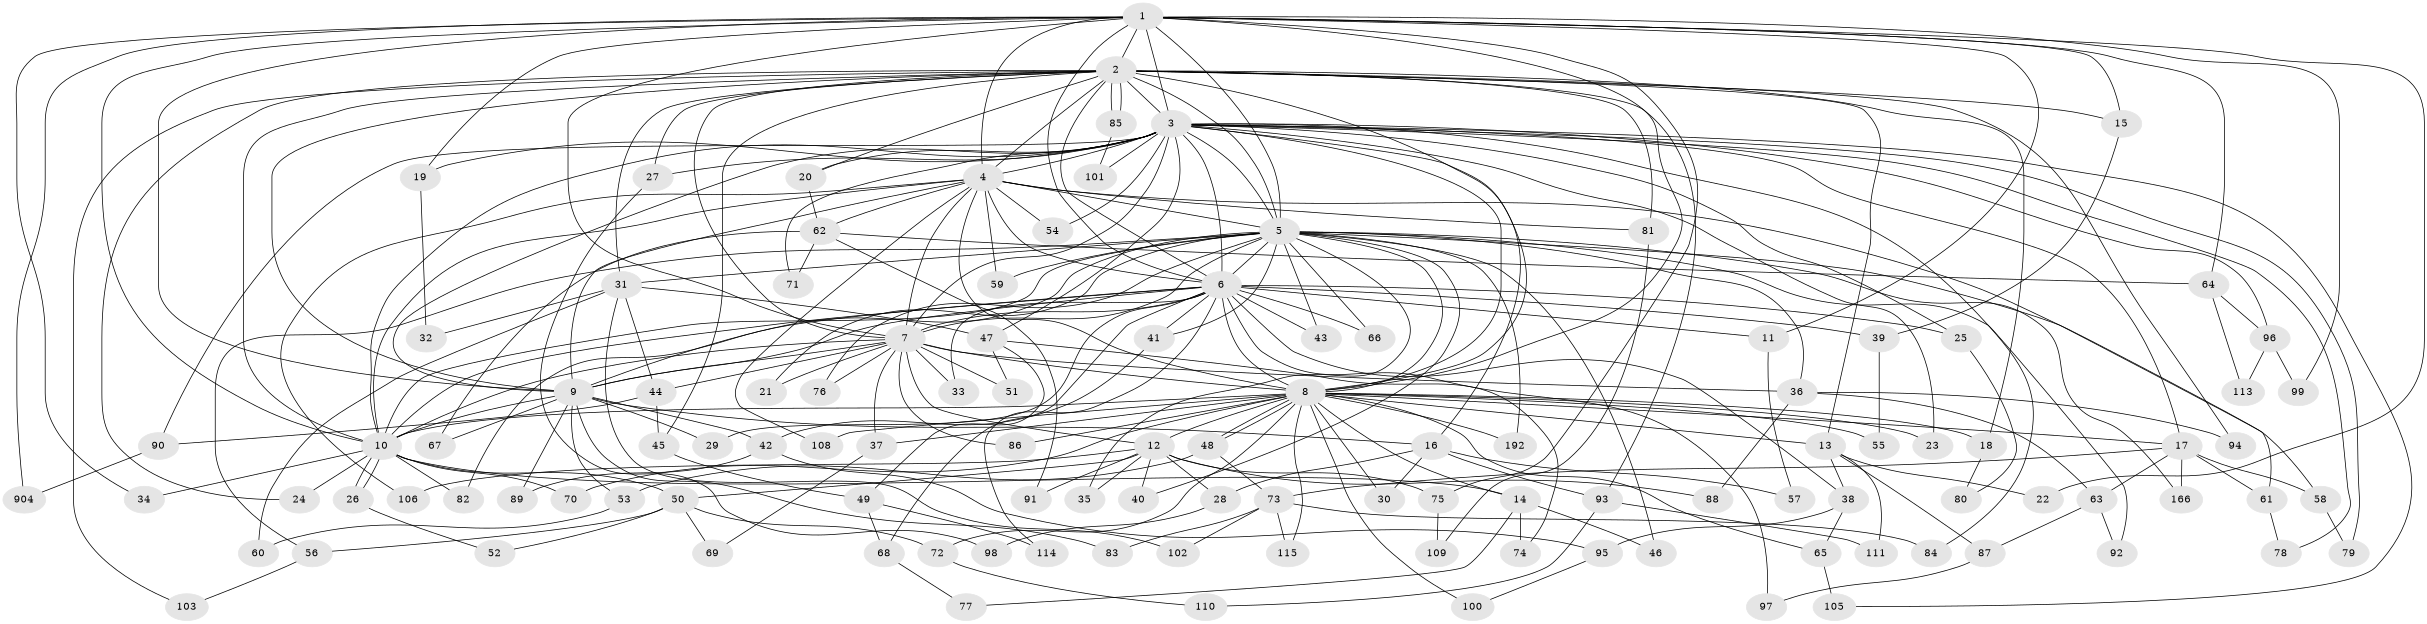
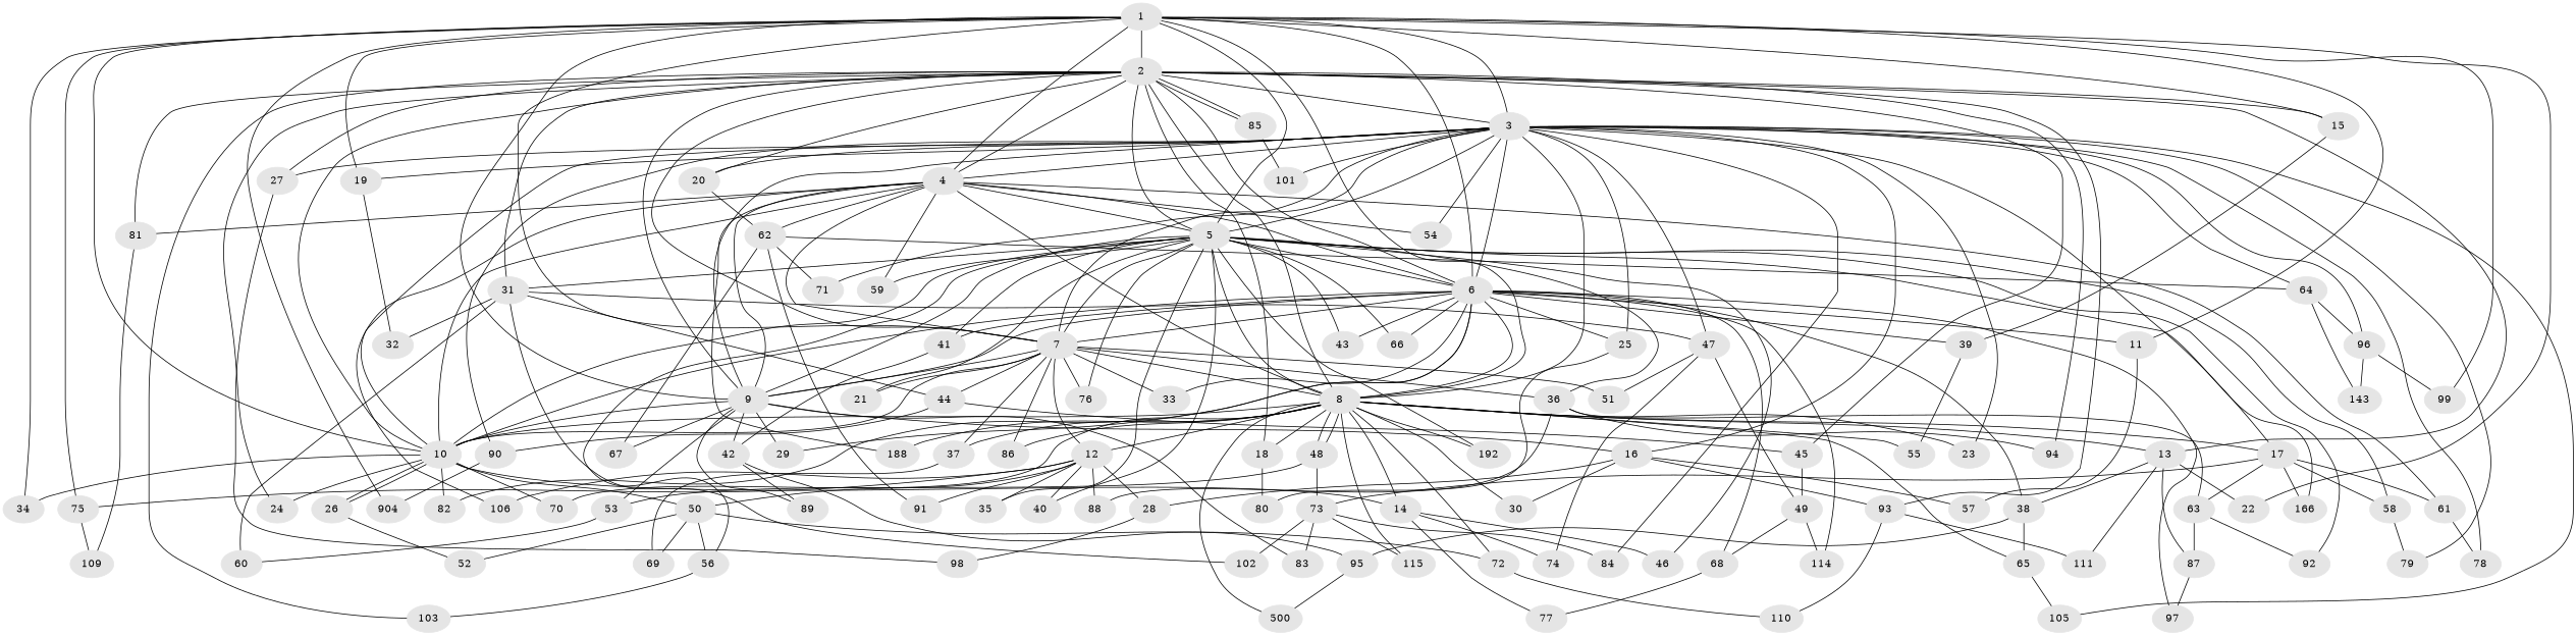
  graph {
    node [color=gray90 style=filled]
    1
    2
    3
    4
    5
    6
    7
    8
    9
    10
    11
    15
    19
    22
    34
    64
    75
    99
    n19 [label=904]
    13
    18
    20
    24
    27
    31
    45
    81
    85
    93
    94
    103
    16
    17
    23
    25
    47
    54
    71
    78
    79
    84
    90
    96
    101
    105
    59
    61
    62
    106
-   108
+   108 [label=188]
    21
    35
    36
    40
    41
    43
    46
    56
    58
    66
    76
    92
    n63 [label=192]
    n64 [label=166]
    29
    33
    38
    39
    68
    82
    97
    114
    12
    37
    44
    51
    86
    14
    30
    48
    55
    65
    70
    72
-   100
+   100 [label=500]
    115
    42
    53
    67
    83
    89
    26
    50
    57
    32
-   113
+   113 [label=143]
    109
    87
    111
    80
    98
    60
    102
    49
    110
    28
    63
    73
    74
    91
    88
    95
    77
    69
    52
    1 -- 2
    1 -- 3
    1 -- 4
    1 -- 5
    1 -- 6
    1 -- 7
    1 -- 8
    1 -- 9
    1 -- 10
    1 -- 11
    1 -- 15
    1 -- 19
    1 -- 22
    1 -- 34
-   1 -- 64
+   3 -- 64
    1 -- 75
    1 -- 99
    1 -- n19
    2 -- 3
    2 -- 4
    2 -- 5
    2 -- 6
    2 -- 7
    2 -- 8
    2 -- 9
    2 -- 10
    2 -- 15
    2 -- 13
    2 -- 18
    2 -- 20
    2 -- 24
    2 -- 27
    2 -- 31
    2 -- 45
    2 -- 81
    2 -- 85
    2 -- 85
    2 -- 93
    2 -- 94
    2 -- 103
    3 -- 4
    3 -- 5
    3 -- 6
    3 -- 7
    3 -- 8
    3 -- 9
    3 -- 10
    3 -- 19
    3 -- 20
    3 -- 27
    3 -- 16
    3 -- 17
    3 -- 23
    3 -- 25
    3 -- 47
    3 -- 54
    3 -- 71
    3 -- 78
    3 -- 79
    3 -- 84
    3 -- 90
    3 -- 96
    3 -- 101
    3 -- 105
    4 -- 5
    4 -- 6
    4 -- 7
    4 -- 8
    4 -- 9
    4 -- 10
    4 -- 81
    4 -- 54
    4 -- 59
    4 -- 61
    4 -- 62
    4 -- 106
    4 -- 108
    5 -- 6
    5 -- 7
    5 -- 8
    5 -- 9
    5 -- 10
    5 -- 31
    5 -- 59
    5 -- 21
    5 -- 35
    5 -- 36
    5 -- 40
    5 -- 41
    5 -- 43
    5 -- 46
    5 -- 56
    5 -- 58
    5 -- 66
    5 -- 76
    5 -- 92
    5 -- n63
    5 -- n64
    6 -- 7
    6 -- 8
    6 -- 9
    6 -- 10
    6 -- 11
    6 -- 25
    6 -- 41
    6 -- 43
    6 -- 66
    6 -- 29
    6 -- 33
    6 -- 38
    6 -- 39
    6 -- 68
    6 -- 82
    6 -- 97
    6 -- 114
    7 -- 8
    7 -- 9
    7 -- 10
    7 -- 21
    7 -- 36
    7 -- 76
    7 -- 33
    7 -- 12
    7 -- 37
    7 -- 44
    7 -- 51
    7 -- 86
    8 -- 10
    8 -- 13
    8 -- 18
    8 -- 17
    8 -- 23
    8 -- 108
    8 -- n63
    8 -- 12
    8 -- 37
    8 -- 86
    8 -- 14
    8 -- 30
    8 -- 48
    8 -- 48
    8 -- 55
    8 -- 65
    8 -- 70
    8 -- 72
    8 -- 100
    8 -- 115
    9 -- 10
    9 -- 16
    9 -- 29
    9 -- 42
    9 -- 53
    9 -- 67
    9 -- 83
    9 -- 89
    10 -- 34
    10 -- 24
    10 -- 82
    10 -- 14
    10 -- 70
    10 -- 26
    10 -- 26
    10 -- 50
    11 -- 57
    15 -- 39
    19 -- 32
    64 -- 96
    64 -- 113
    75 -- 109
    13 -- 22
    13 -- 38
    13 -- 87
    13 -- 111
    18 -- 80
    20 -- 62
    27 -- 98
    31 -- 47
    31 -- 44
    31 -- 32
    31 -- 60
    31 -- 102
    45 -- 49
    81 -- 109
    85 -- 101
    93 -- 111
    93 -- 110
    16 -- 93
    16 -- 30
    16 -- 57
    16 -- 28
    17 -- 61
    17 -- 58
    17 -- n64
    17 -- 63
    17 -- 73
    25 -- 80
    47 -- 51
    47 -- 49
    47 -- 74
    90 -- n19
    96 -- 99
    96 -- 113
    61 -- 78
    62 -- 64
    62 -- 71
    62 -- 67
    62 -- 91
    36 -- 94
    36 -- 63
    36 -- 88
    41 -- 42
    56 -- 103
    58 -- 79
    38 -- 65
    38 -- 95
    39 -- 55
    68 -- 77
    12 -- 75
    12 -- 106
    12 -- 35
    12 -- 40
    12 -- 50
    12 -- 28
    12 -- 91
    12 -- 88
    37 -- 69
    44 -- 45
    44 -- 90
    14 -- 46
    14 -- 74
    14 -- 77
    48 -- 53
    48 -- 73
    65 -- 105
    72 -- 110
    42 -- 89
    42 -- 95
    53 -- 60
    26 -- 52
    50 -- 56
    50 -- 72
    50 -- 69
    50 -- 52
    87 -- 97
    49 -- 68
    49 -- 114
    28 -- 98
    63 -- 92
    63 -- 87
    73 -- 84
    73 -- 115
    73 -- 83
    73 -- 102
    95 -- 100
  }
